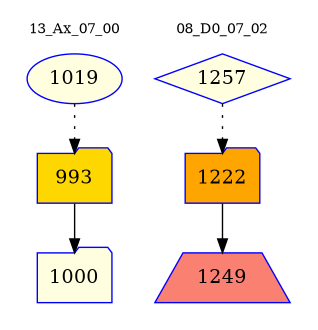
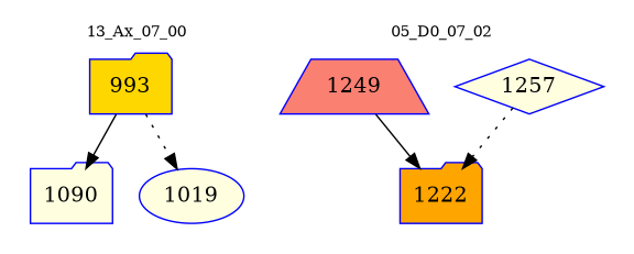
  digraph {
    node [color=blue fillcolor=lightyellow shape=folder style=filled]
    edge [color=black style=solid]
-   n1 [label=1000]
+   n1 [label=1090]
    n2 [fillcolor=gold label=993]
    n3 [label=1019 shape=ellipse]
    n4 [label=1257 shape=diamond]
    n5 [fillcolor=orange label=1222]
    n6 [fillcolor=salmon label=1249 shape=trapezium]
    subgraph cluster_1 {
      color=white
      fontsize=10
      label="13_Ax_07_00"
      n1
      n2
      n3
    }
    subgraph cluster_2 {
      color=white
      fontsize=10
-     label="08_D0_07_02"
+     label="05_D0_07_02"
      n4
      n5
      n6
    }
    n2 -> n1
-   n3 -> n2 [style=dotted]
+   n2 -> n3 [style=dotted]
    n4 -> n5 [style=dotted]
-   n5 -> n6
+   n6 -> n5
  }
